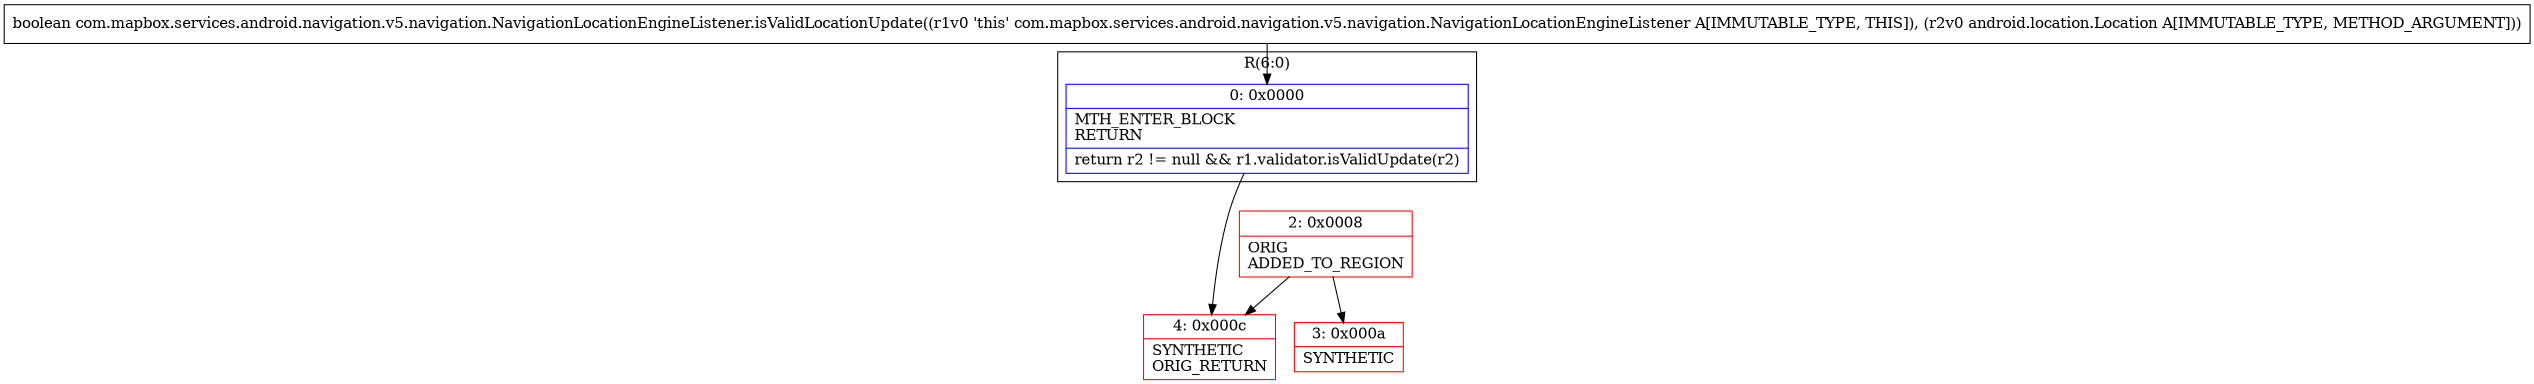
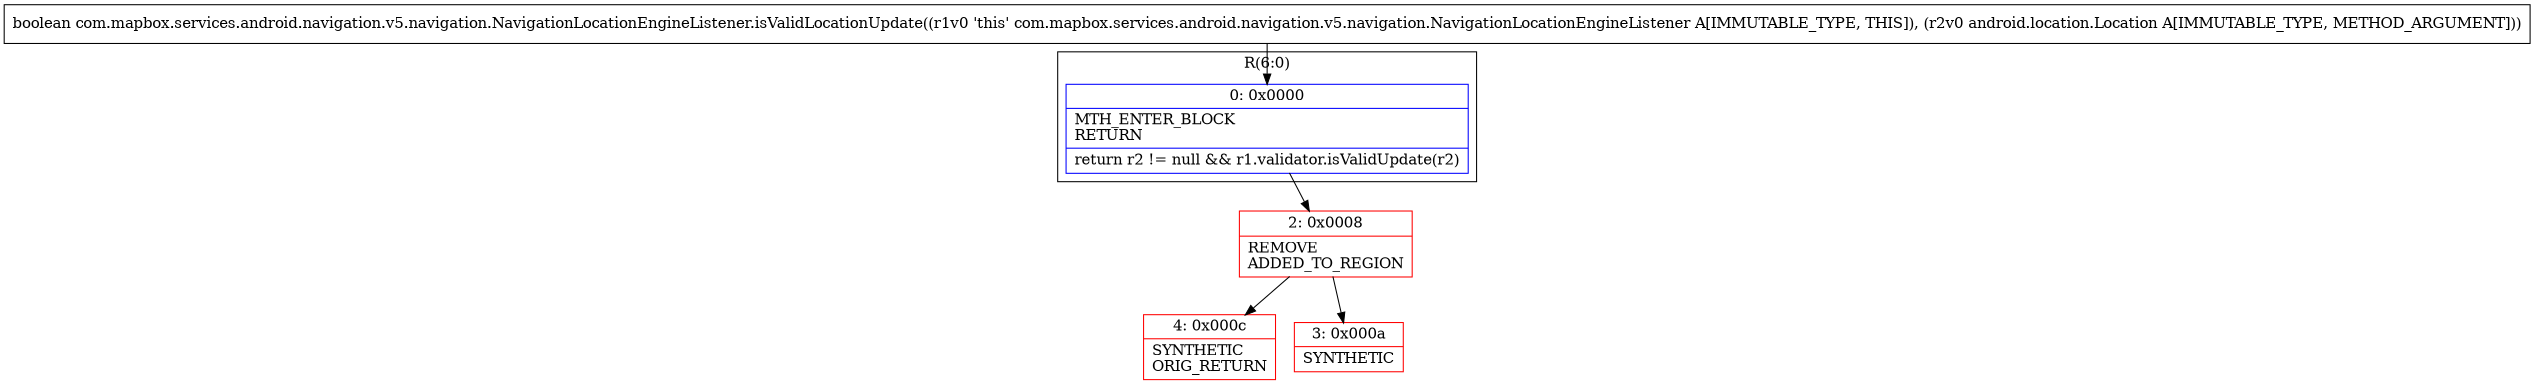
  digraph {
    node [color=red shape=record]
    n1 [color=blue label="{0\:\ 0x0000|MTH_ENTER_BLOCK\lRETURN\l|return r2 != null && r1.validator.isValidUpdate(r2)\l}"]
    n2 [label="{4\:\ 0x000c|SYNTHETIC\lORIG_RETURN\l}"]
-   n3 [label="{2\:\ 0x0008|ORIG\lADDED_TO_REGION\l}"]
+   n3 [label="{2\:\ 0x0008|REMOVE\lADDED_TO_REGION\l}"]
    n4 [label="{3\:\ 0x000a|SYNTHETIC\l}"]
    n5 [label="{boolean com.mapbox.services.android.navigation.v5.navigation.NavigationLocationEngineListener.isValidLocationUpdate((r1v0 'this' com.mapbox.services.android.navigation.v5.navigation.NavigationLocationEngineListener A[IMMUTABLE_TYPE, THIS]), (r2v0 android.location.Location A[IMMUTABLE_TYPE, METHOD_ARGUMENT])) }" color=""]
    subgraph cluster_1 {
      label="R(6:0)"
      n1
    }
-   n1 -> n2
+   n1 -> n3
    n3 -> n2
    n3 -> n4
    n5 -> n1
  }
